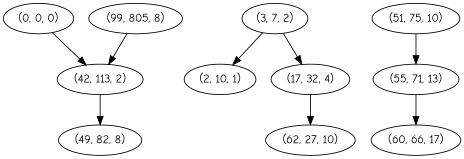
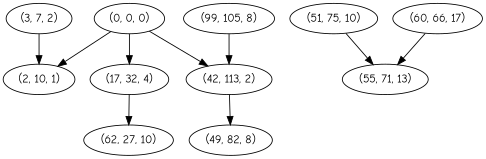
  digraph {
    fontname="Comic Neue"
    node [fontname="Comic Neue"]
    edge [fontname="Comic Neue"]
    "(0, 0, 0)"
    "(2, 10, 1)"
    n3 [label="(17, 32, 4)"]
    "(42, 113, 2)"
    n5 [label="(62, 27, 10)"]
    "(49, 82, 8)"
    "(3, 7, 2)"
-   "(99, 105, 8)" [label="(99, 805, 8)"]
+   "(99, 105, 8)"
    "(51, 75, 10)"
    "(55, 71, 13)"
    "(60, 66, 17)"
-   "(3, 7, 2)" -> n3
+   "(0, 0, 0)" -> "(2, 10, 1)"
+   "(0, 0, 0)" -> n3
    "(0, 0, 0)" -> "(42, 113, 2)"
    n3 -> n5
    "(42, 113, 2)" -> "(49, 82, 8)"
    "(3, 7, 2)" -> "(2, 10, 1)"
    "(99, 105, 8)" -> "(42, 113, 2)"
    "(51, 75, 10)" -> "(55, 71, 13)"
-   "(55, 71, 13)" -> "(60, 66, 17)"
+   "(60, 66, 17)" -> "(55, 71, 13)"
  }
